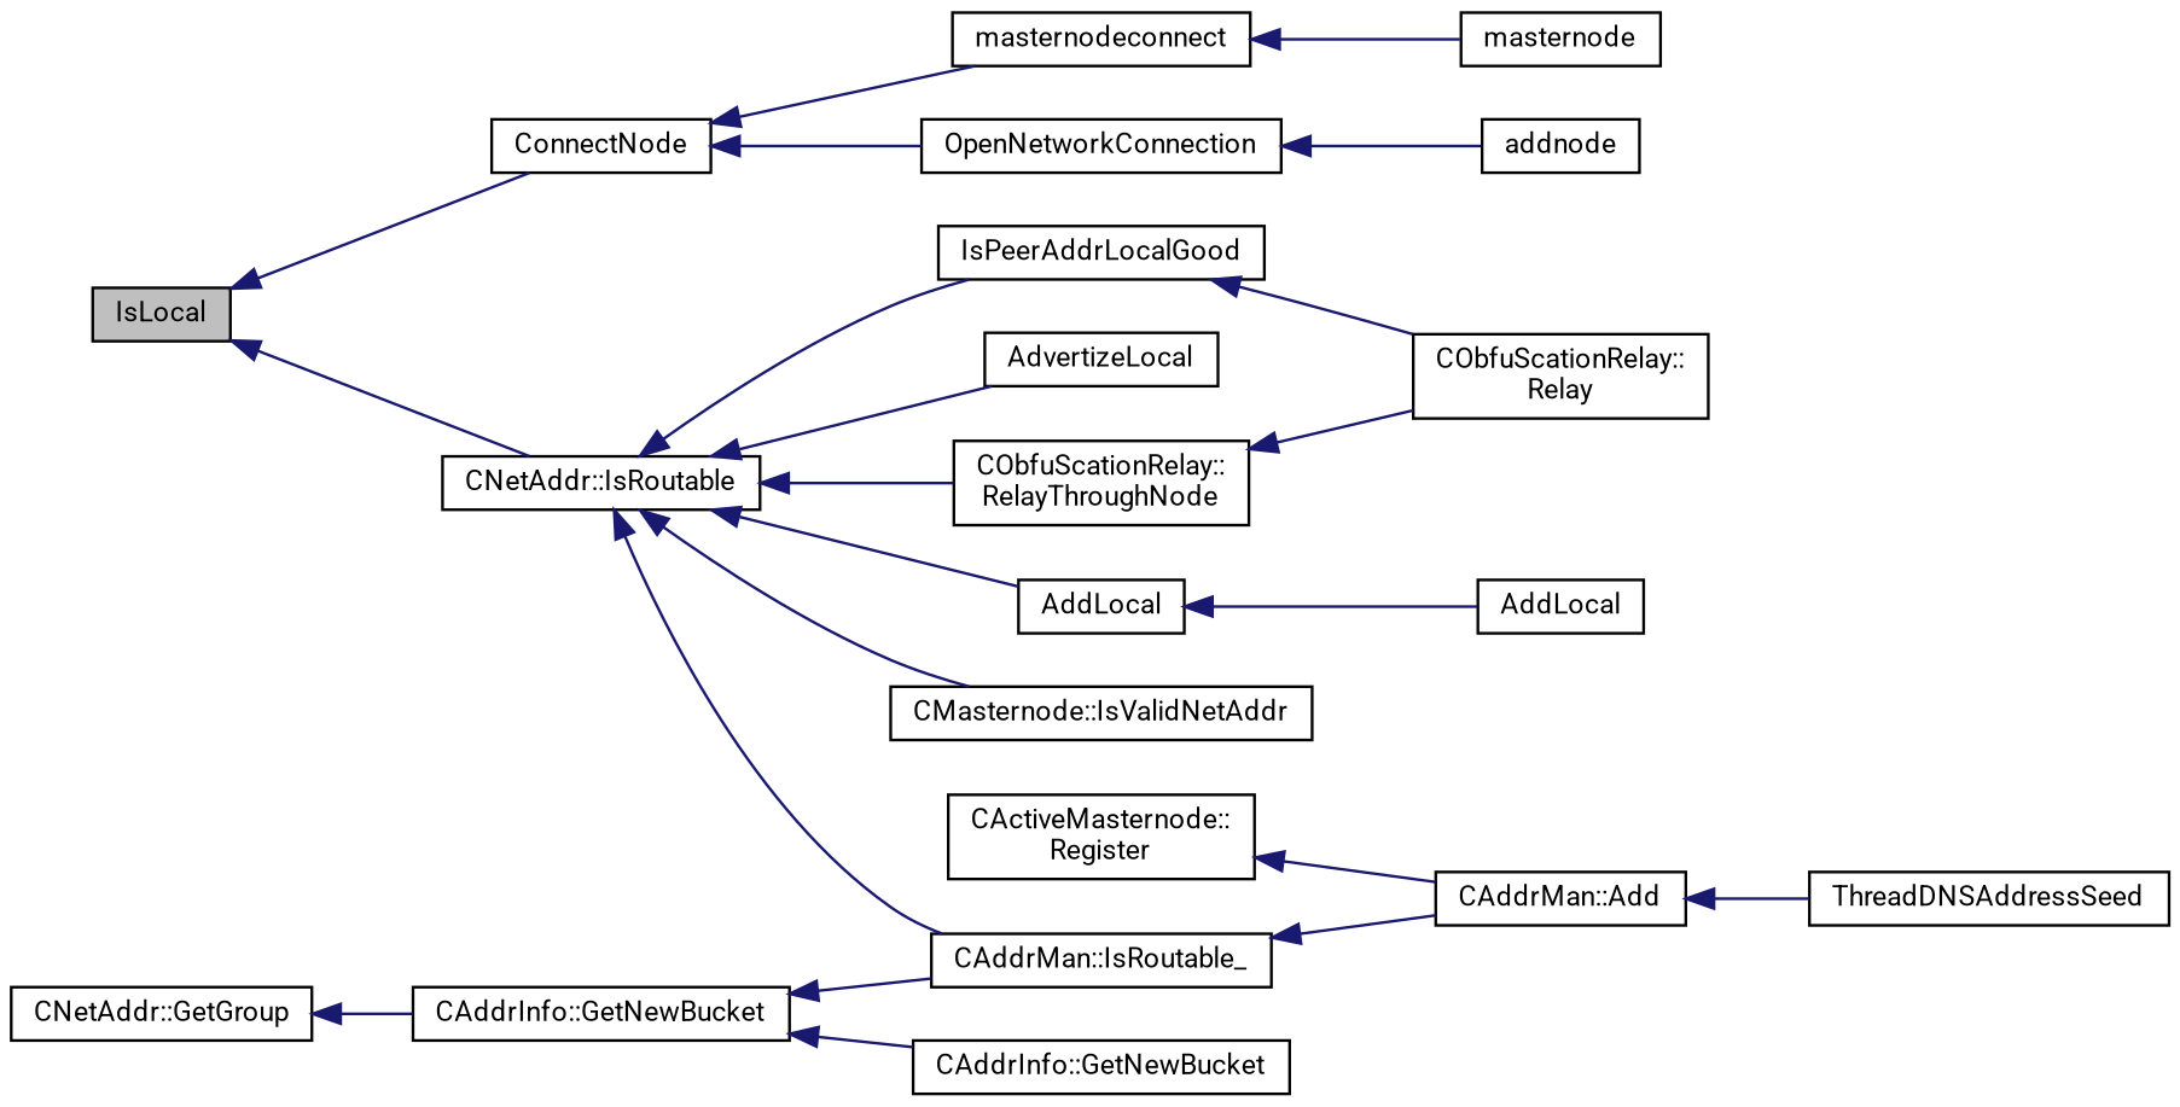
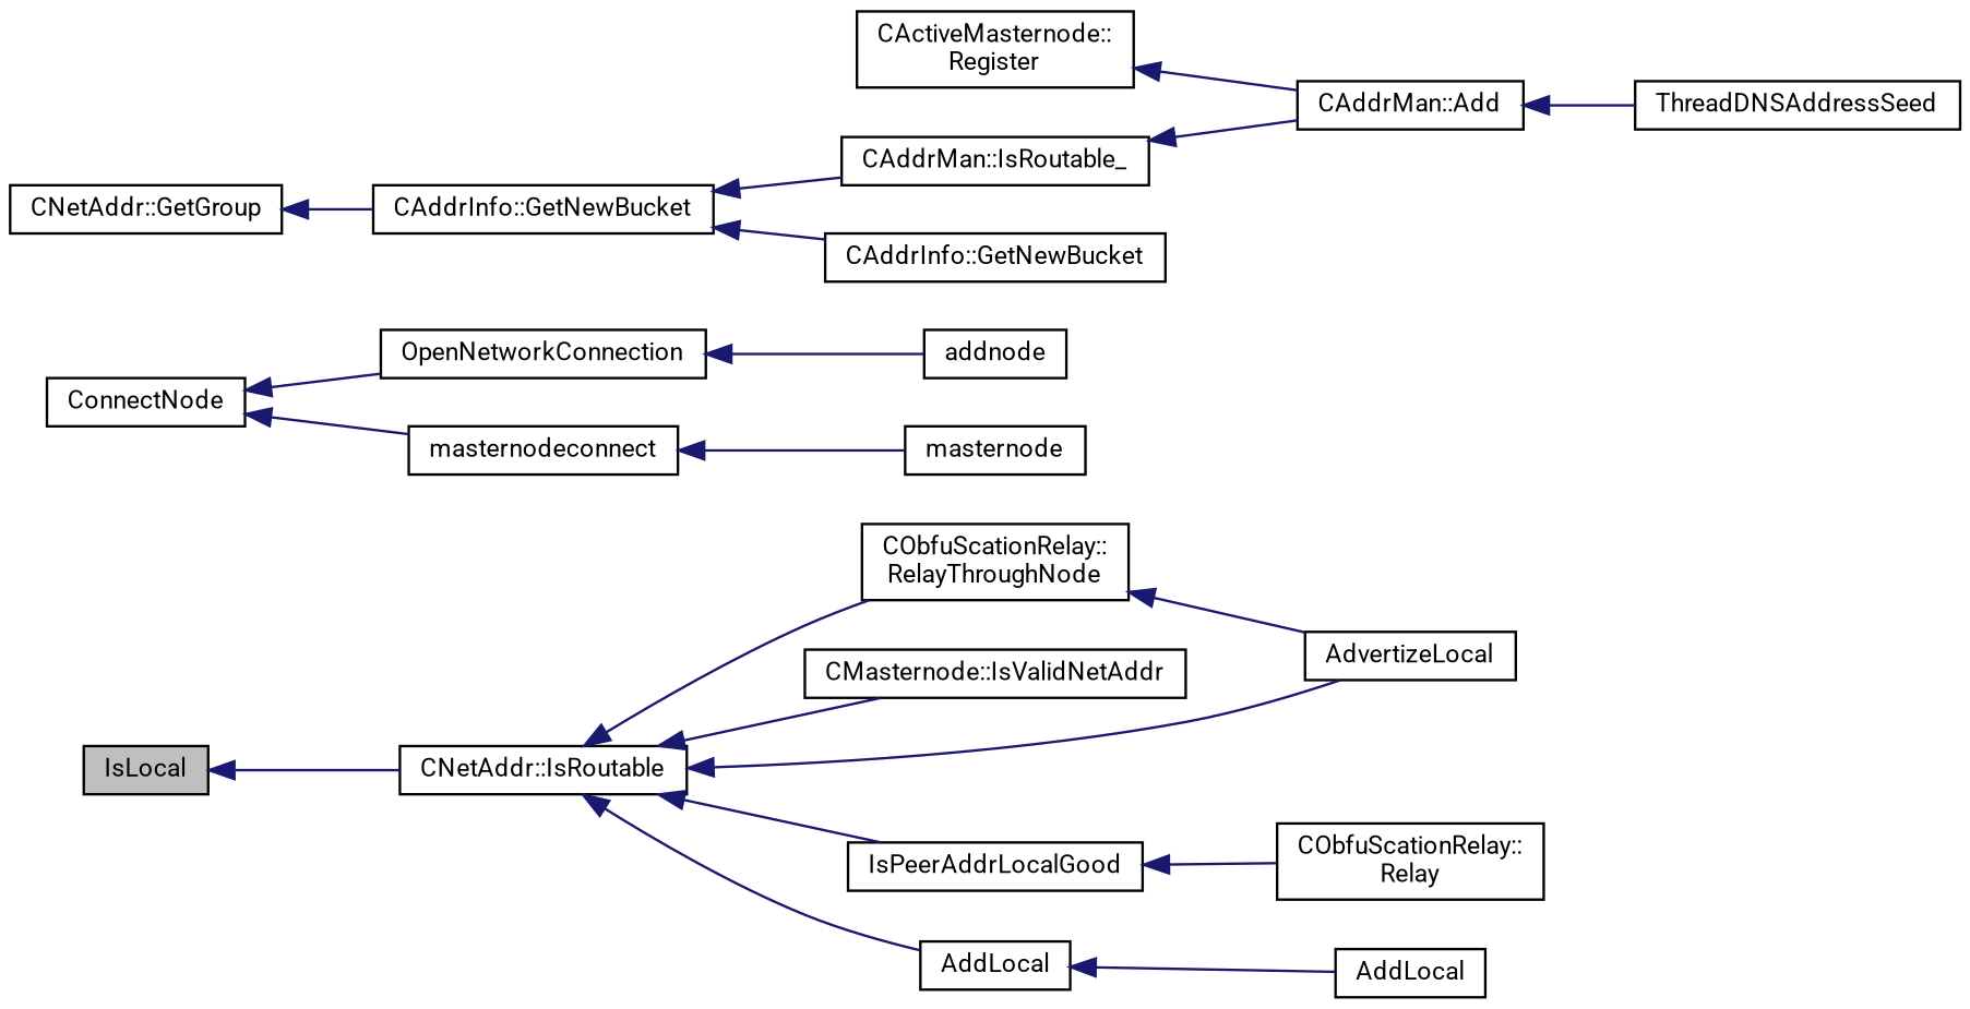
  digraph {
    fontname=Roboto
    rankdir=LR
    node [color=black fillcolor=white fontname=Roboto fontsize=10 shape=record style=filled]
    edge [color=midnightblue dir=back fontname=Roboto fontsize=10 labelfontname=Helvetica labelfontsize=10 style=solid]
    n1 [fillcolor=grey75 fontcolor=black height=0.2 label=IsLocal width=0.4]
    n2 [height=0.2 label=ConnectNode width=0.4]
    n3 [height=0.2 label="CNetAddr::IsRoutable" width=0.4]
    n4 [height=0.2 label=OpenNetworkConnection width=0.4]
    n5 [height=0.2 label=masternodeconnect width=0.4]
    n6 [height=0.2 label=addnode width=0.4]
    n7 [height=0.2 label="CObfuScationRelay::\lRelayThroughNode" width=0.4]
    n8 [height=0.2 label="CAddrMan::IsRoutable_" width=0.4]
    n9 [height=0.2 label="CMasternode::IsValidNetAddr" width=0.4]
    n10 [height=0.2 label=IsPeerAddrLocalGood width=0.4]
    n11 [height=0.2 label=AdvertizeLocal width=0.4]
    n12 [height=0.2 label=AddLocal width=0.4]
    n13 [height=0.2 label="CNetAddr::GetGroup" width=0.4]
    n14 [height=0.2 label="CAddrInfo::GetNewBucket" width=0.4]
    n15 [height=0.2 label="CObfuScationRelay::\lRelay" width=0.4]
    n16 [height=0.2 label=masternode width=0.4]
    n17 [height=0.2 label="CAddrMan::Add" width=0.4]
    n18 [height=0.2 label=AddLocal width=0.4]
    n19 [height=0.2 label=ThreadDNSAddressSeed width=0.4]
    n20 [height=0.2 label="CActiveMasternode::\lRegister" width=0.4]
    n21 [height=0.2 label="CAddrInfo::GetNewBucket" width=0.4]
-   n1 -> n2
    n1 -> n3
    n2 -> n4
    n2 -> n5
    n3 -> n7
-   n3 -> n8
    n3 -> n9
    n3 -> n10
    n3 -> n11
    n3 -> n12
    n4 -> n6
    n5 -> n16
-   n7 -> n15
+   n7 -> n11
    n8 -> n17
    n10 -> n15
    n12 -> n18
    n13 -> n14
    n14 -> n8
    n14 -> n21
    n17 -> n19
    n20 -> n17
  }
